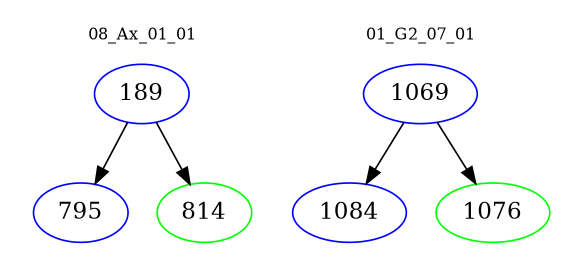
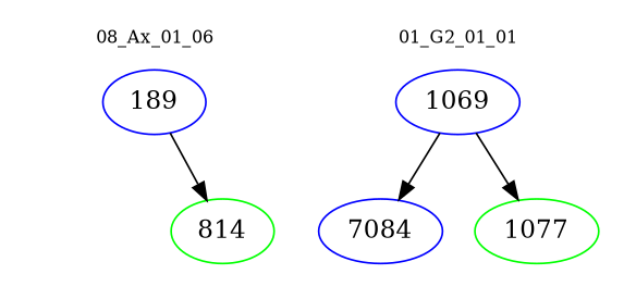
  digraph {
    node [color=blue]
    edge [color=black]
    n1 [label=189]
-   n2 [label=795]
    n3 [color=green label=814]
    n4 [label=1069]
-   n5 [label=1084]
-   n6 [color=green label=1076]
+   n5 [label=7084]
+   n6 [color=green label=1077]
    subgraph cluster_1 {
      color=white
      fontsize=10
-     label="08_Ax_01_01"
+     label="08_Ax_01_06"
      n1
-     n2
      n3
    }
    subgraph cluster_2 {
      color=white
      fontsize=10
-     label="01_G2_07_01"
+     label="01_G2_01_01"
      n4
      n5
      n6
    }
-   n1 -> n2
    n1 -> n3
    n4 -> n5
    n4 -> n6
  }
